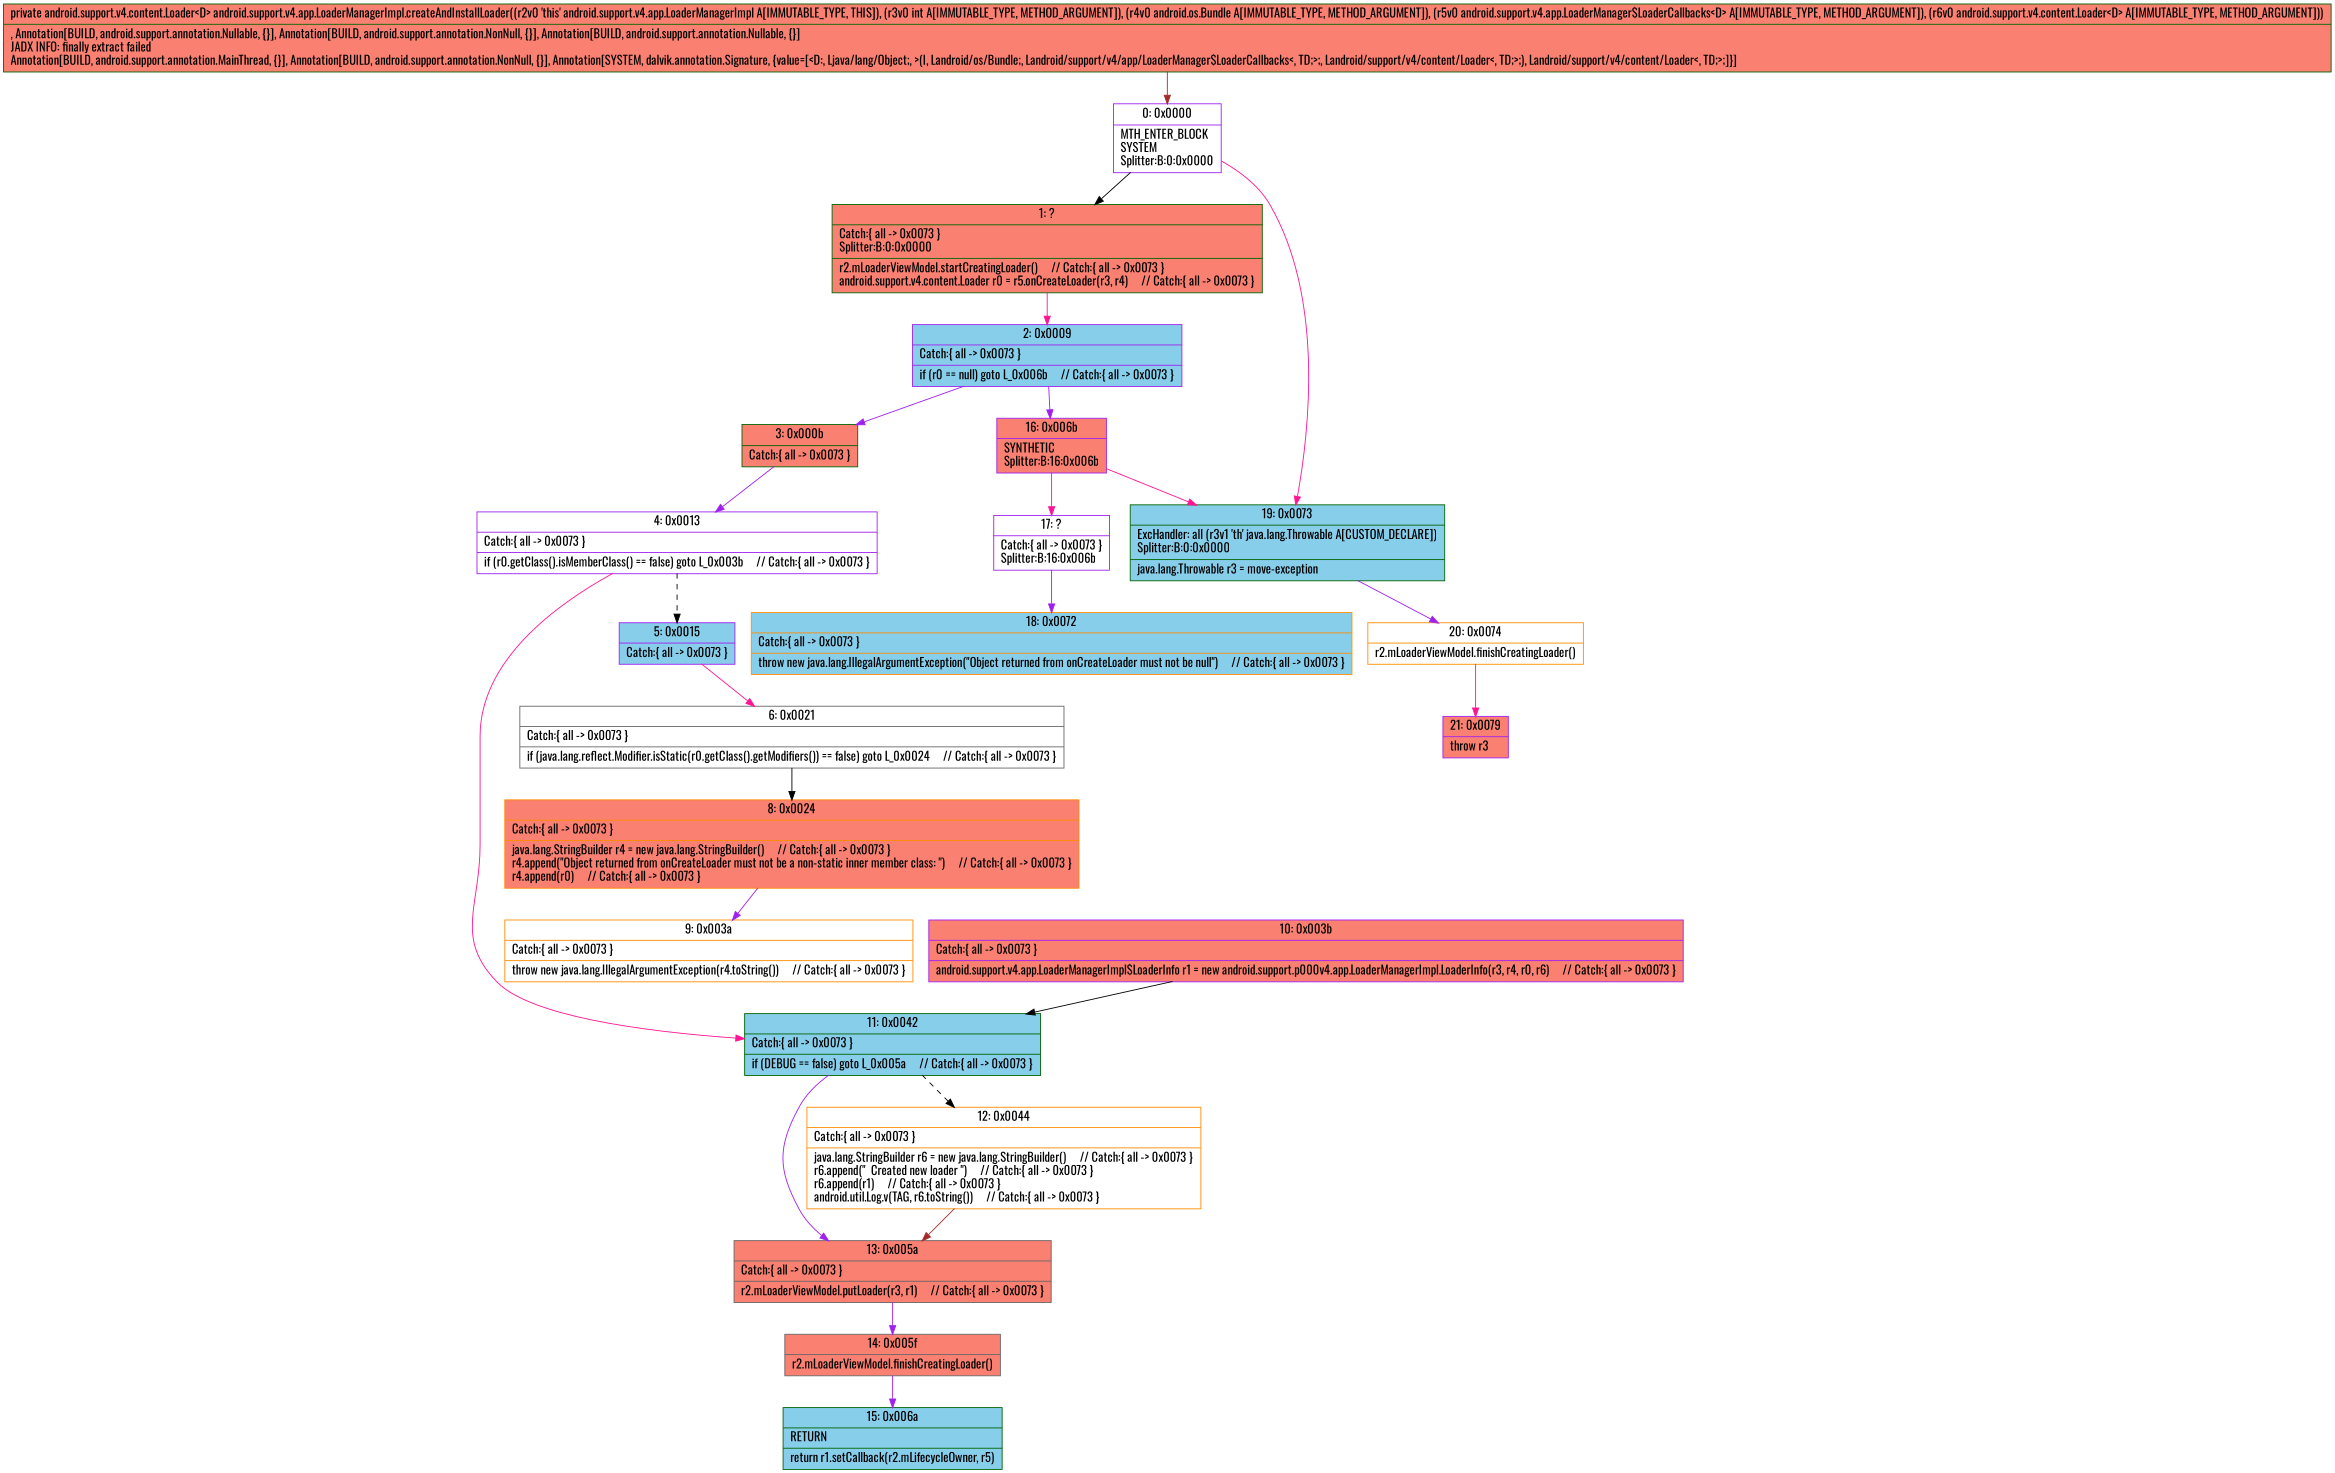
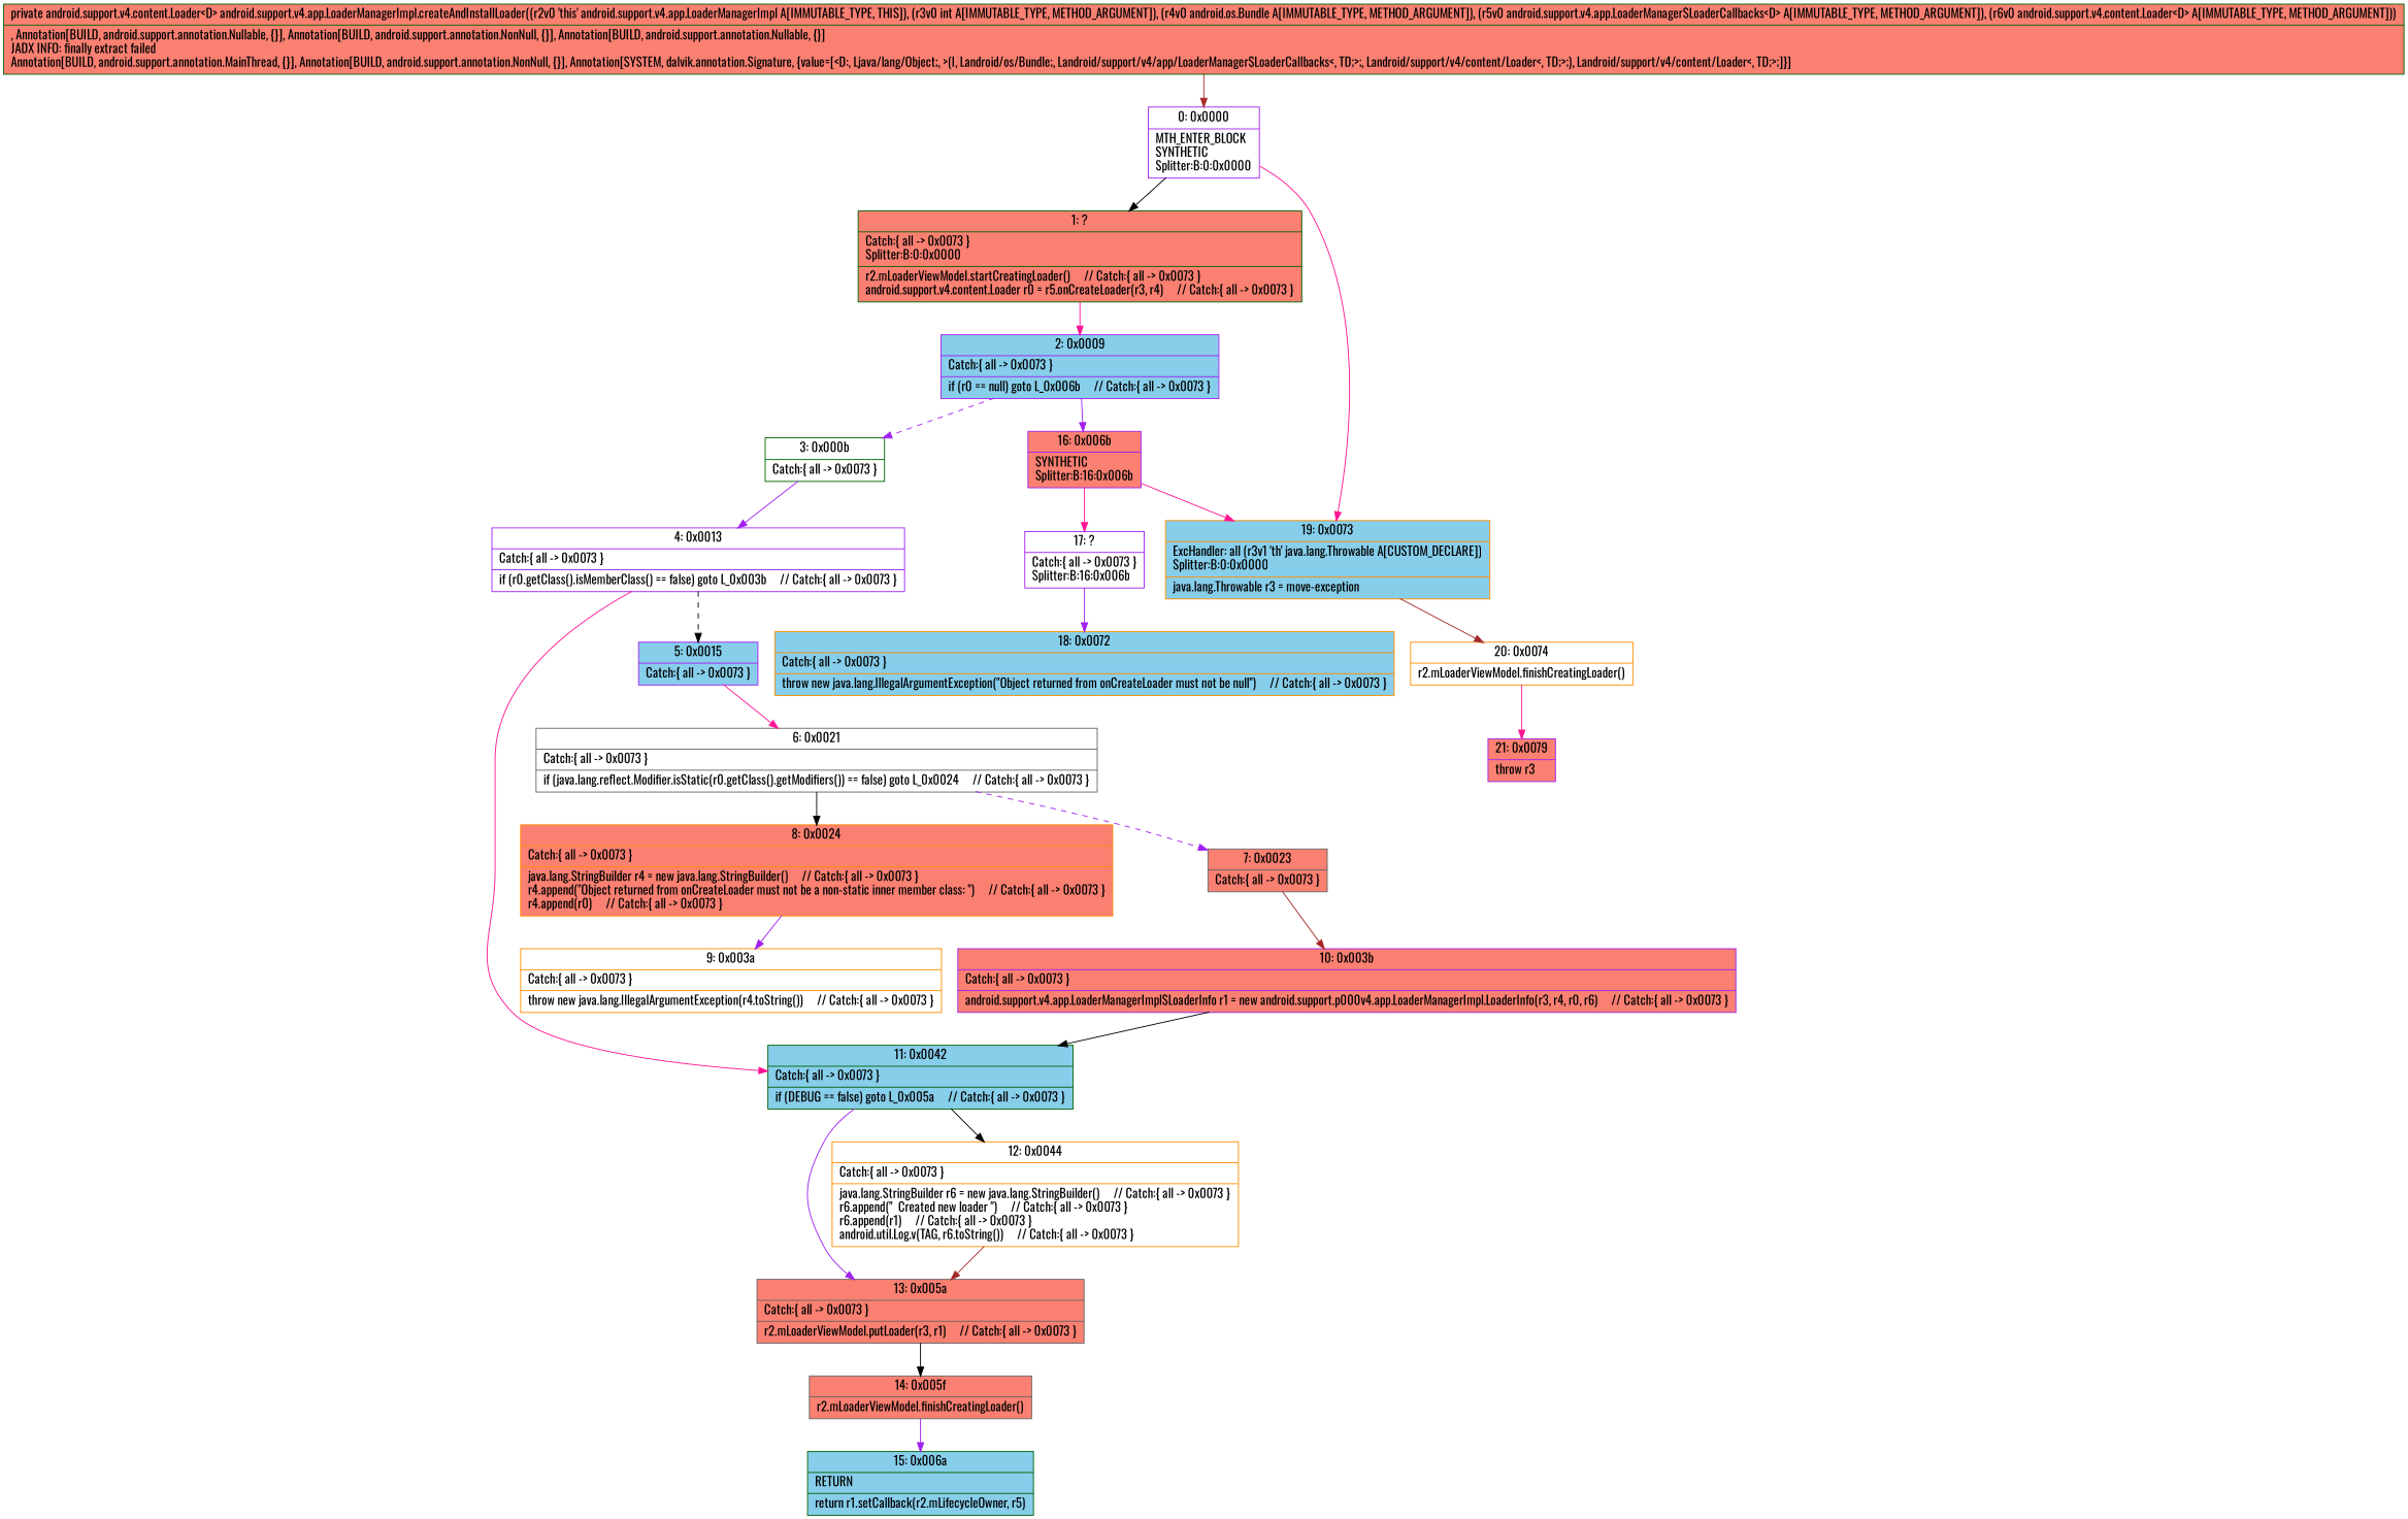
  digraph {
    fontname=Oswald
    node [color=purple fillcolor=salmon fontname=Oswald shape=record style=filled]
    edge [color=purple fontname=Oswald]
-   n1 [fillcolor=white label="{0\:\ 0x0000|MTH_ENTER_BLOCK\lSYSTEM\lSplitter:B:0:0x0000\l}"]
+   n1 [fillcolor=white label="{0\:\ 0x0000|MTH_ENTER_BLOCK\lSYNTHETIC\lSplitter:B:0:0x0000\l}"]
    n2 [color=darkgreen label="{1\:\ ?|Catch:\{ all \-\> 0x0073 \}\lSplitter:B:0:0x0000\l|r2.mLoaderViewModel.startCreatingLoader()     \/\/ Catch:\{ all \-\> 0x0073 \}\landroid.support.v4.content.Loader r0 = r5.onCreateLoader(r3, r4)     \/\/ Catch:\{ all \-\> 0x0073 \}\l}"]
-   n3 [color=darkgreen fillcolor=skyblue label="{19\:\ 0x0073|ExcHandler: all (r3v1 'th' java.lang.Throwable A[CUSTOM_DECLARE])\lSplitter:B:0:0x0000\l|java.lang.Throwable r3 = move\-exception\l}"]
+   n3 [color=darkorange fillcolor=skyblue label="{19\:\ 0x0073|ExcHandler: all (r3v1 'th' java.lang.Throwable A[CUSTOM_DECLARE])\lSplitter:B:0:0x0000\l|java.lang.Throwable r3 = move\-exception\l}"]
    n4 [fillcolor=skyblue label="{2\:\ 0x0009|Catch:\{ all \-\> 0x0073 \}\l|if (r0 == null) goto L_0x006b     \/\/ Catch:\{ all \-\> 0x0073 \}\l}"]
    n5 [color=darkorange fillcolor=white label="{20\:\ 0x0074|r2.mLoaderViewModel.finishCreatingLoader()\l}"]
-   n6 [color=darkgreen label="{3\:\ 0x000b|Catch:\{ all \-\> 0x0073 \}\l}"]
+   n6 [color=darkgreen fillcolor=white label="{3\:\ 0x000b|Catch:\{ all \-\> 0x0073 \}\l}"]
    n7 [label="{16\:\ 0x006b|SYNTHETIC\lSplitter:B:16:0x006b\l}"]
    n8 [fillcolor=white label="{4\:\ 0x0013|Catch:\{ all \-\> 0x0073 \}\l|if (r0.getClass().isMemberClass() == false) goto L_0x003b     \/\/ Catch:\{ all \-\> 0x0073 \}\l}"]
    n9 [fillcolor=white label="{17\:\ ?|Catch:\{ all \-\> 0x0073 \}\lSplitter:B:16:0x006b\l}"]
    n10 [fillcolor=skyblue label="{5\:\ 0x0015|Catch:\{ all \-\> 0x0073 \}\l}"]
    n11 [color=darkgreen fillcolor=skyblue label="{11\:\ 0x0042|Catch:\{ all \-\> 0x0073 \}\l|if (DEBUG == false) goto L_0x005a     \/\/ Catch:\{ all \-\> 0x0073 \}\l}"]
    n12 [color=gray40 fillcolor=white label="{6\:\ 0x0021|Catch:\{ all \-\> 0x0073 \}\l|if (java.lang.reflect.Modifier.isStatic(r0.getClass().getModifiers()) == false) goto L_0x0024     \/\/ Catch:\{ all \-\> 0x0073 \}\l}"]
    n13 [label="{10\:\ 0x003b|Catch:\{ all \-\> 0x0073 \}\l|android.support.v4.app.LoaderManagerImpl$LoaderInfo r1 = new android.support.p000v4.app.LoaderManagerImpl.LoaderInfo(r3, r4, r0, r6)     \/\/ Catch:\{ all \-\> 0x0073 \}\l}"]
+   n14 [color=gray40 label="{7\:\ 0x0023|Catch:\{ all \-\> 0x0073 \}\l}"]
    n15 [color=darkorange label="{8\:\ 0x0024|Catch:\{ all \-\> 0x0073 \}\l|java.lang.StringBuilder r4 = new java.lang.StringBuilder()     \/\/ Catch:\{ all \-\> 0x0073 \}\lr4.append(\"Object returned from onCreateLoader must not be a non\-static inner member class: \")     \/\/ Catch:\{ all \-\> 0x0073 \}\lr4.append(r0)     \/\/ Catch:\{ all \-\> 0x0073 \}\l}"]
    n16 [color=darkorange fillcolor=white label="{9\:\ 0x003a|Catch:\{ all \-\> 0x0073 \}\l|throw new java.lang.IllegalArgumentException(r4.toString())     \/\/ Catch:\{ all \-\> 0x0073 \}\l}"]
    n17 [color=darkorange fillcolor=white label="{12\:\ 0x0044|Catch:\{ all \-\> 0x0073 \}\l|java.lang.StringBuilder r6 = new java.lang.StringBuilder()     \/\/ Catch:\{ all \-\> 0x0073 \}\lr6.append(\"  Created new loader \")     \/\/ Catch:\{ all \-\> 0x0073 \}\lr6.append(r1)     \/\/ Catch:\{ all \-\> 0x0073 \}\landroid.util.Log.v(TAG, r6.toString())     \/\/ Catch:\{ all \-\> 0x0073 \}\l}"]
    n18 [color=gray40 label="{13\:\ 0x005a|Catch:\{ all \-\> 0x0073 \}\l|r2.mLoaderViewModel.putLoader(r3, r1)     \/\/ Catch:\{ all \-\> 0x0073 \}\l}"]
    n19 [color=gray40 label="{14\:\ 0x005f|r2.mLoaderViewModel.finishCreatingLoader()\l}"]
    n20 [color=darkgreen fillcolor=skyblue label="{15\:\ 0x006a|RETURN\l|return r1.setCallback(r2.mLifecycleOwner, r5)\l}"]
    n21 [color=darkorange fillcolor=skyblue label="{18\:\ 0x0072|Catch:\{ all \-\> 0x0073 \}\l|throw new java.lang.IllegalArgumentException(\"Object returned from onCreateLoader must not be null\")     \/\/ Catch:\{ all \-\> 0x0073 \}\l}"]
    n22 [label="{21\:\ 0x0079|throw r3\l}"]
    n23 [color=darkgreen label="{private android.support.v4.content.Loader\<D\> android.support.v4.app.LoaderManagerImpl.createAndInstallLoader((r2v0 'this' android.support.v4.app.LoaderManagerImpl A[IMMUTABLE_TYPE, THIS]), (r3v0 int A[IMMUTABLE_TYPE, METHOD_ARGUMENT]), (r4v0 android.os.Bundle A[IMMUTABLE_TYPE, METHOD_ARGUMENT]), (r5v0 android.support.v4.app.LoaderManager$LoaderCallbacks\<D\> A[IMMUTABLE_TYPE, METHOD_ARGUMENT]), (r6v0 android.support.v4.content.Loader\<D\> A[IMMUTABLE_TYPE, METHOD_ARGUMENT]))  | , Annotation[BUILD, android.support.annotation.Nullable, \{\}], Annotation[BUILD, android.support.annotation.NonNull, \{\}], Annotation[BUILD, android.support.annotation.Nullable, \{\}]\lJADX INFO: finally extract failed\lAnnotation[BUILD, android.support.annotation.MainThread, \{\}], Annotation[BUILD, android.support.annotation.NonNull, \{\}], Annotation[SYSTEM, dalvik.annotation.Signature, \{value=[\<D:, Ljava\/lang\/Object;, \>(I, Landroid\/os\/Bundle;, Landroid\/support\/v4\/app\/LoaderManager$LoaderCallbacks\<, TD;\>;, Landroid\/support\/v4\/content\/Loader\<, TD;\>;), Landroid\/support\/v4\/content\/Loader\<, TD;\>;]\}]\l}"]
    n1 -> n2 [color=black]
    n1 -> n3 [color=deeppink]
    n2 -> n4 [color=deeppink]
-   n3 -> n5
-   n4 -> n6 [style=solid]
+   n3 -> n5 [color=brown]
+   n4 -> n6 [style=dashed]
    n4 -> n7
    n5 -> n22 [color=deeppink]
    n6 -> n8
    n7 -> n3 [color=deeppink]
    n7 -> n9 [color=deeppink]
    n8 -> n10 [color=black style=dashed]
    n8 -> n11 [color=deeppink]
    n9 -> n21
    n10 -> n12 [color=deeppink]
-   n11 -> n17 [color=black style=dashed]
+   n11 -> n17 [color=black style=solid]
    n11 -> n18
+   n12 -> n14 [style=dashed]
    n12 -> n15 [color=black]
    n13 -> n11 [color=black]
+   n14 -> n13 [color=brown]
    n15 -> n16
    n17 -> n18 [color=brown]
-   n18 -> n19
+   n18 -> n19 [color=black]
    n19 -> n20
    n23 -> n1 [color=brown]
  }
